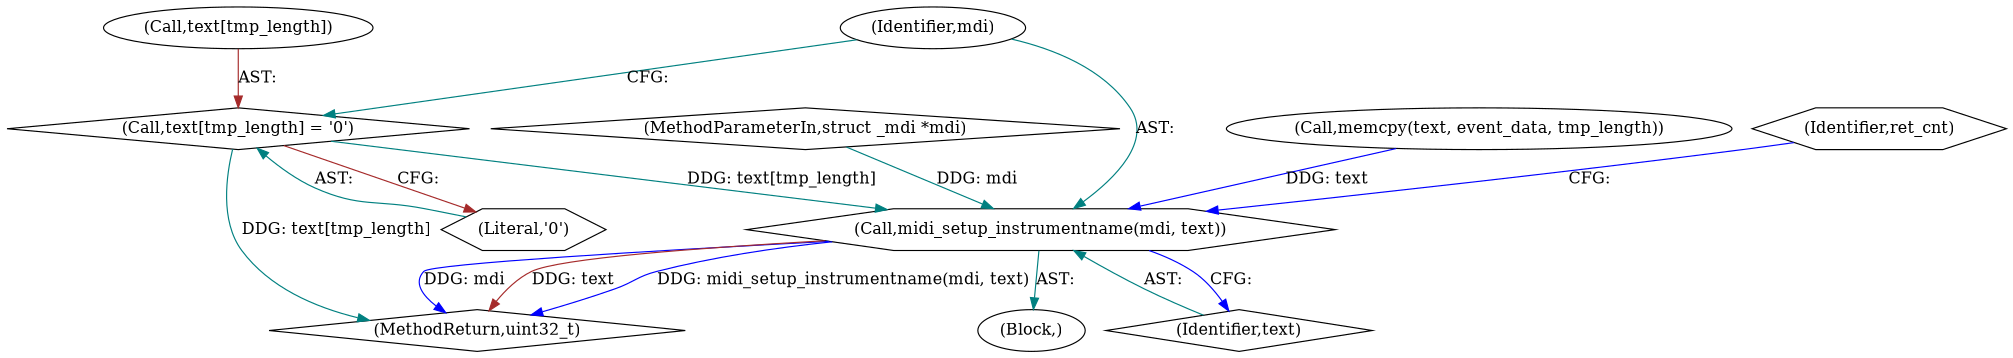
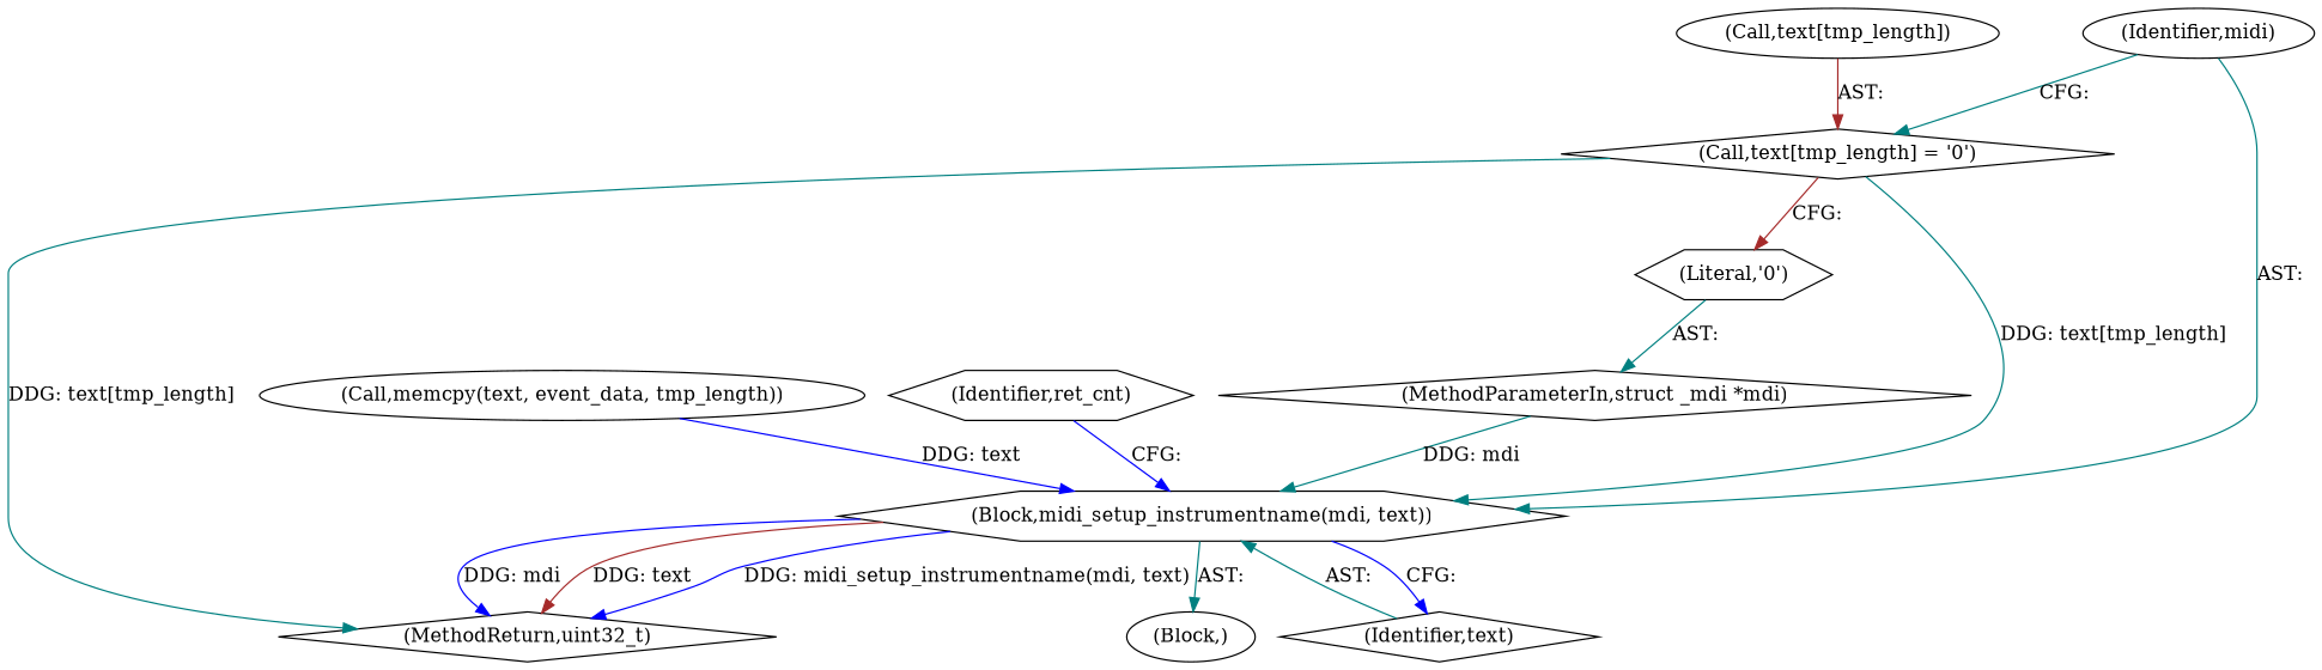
  digraph {
    node [shape=diamond]
    edge [color=teal]
    n1 [label="(Call,text[tmp_length] = '\0')"]
-   n2 [label="(Call,midi_setup_instrumentname(mdi, text))" shape=hexagon]
+   n2 [label="(Block,midi_setup_instrumentname(mdi, text))" shape=hexagon]
    n3 [label="(MethodReturn,uint32_t)"]
    n4 [label="(Literal,'\0')" shape=hexagon]
    n5 [label="(Block,)" shape=ellipse]
    n6 [label="(Identifier,text)"]
    n7 [label="(Call,memcpy(text, event_data, tmp_length))" shape=ellipse]
    n8 [label="(Call,text[tmp_length])" shape=ellipse]
    n9 [label="(Identifier,ret_cnt)" shape=hexagon]
-   n10 [label="(Identifier,mdi)" shape=ellipse]
+   n10 [label="(Identifier,midi)" shape=ellipse]
    n11 [label="(MethodParameterIn,struct _mdi *mdi)"]
    n1 -> n2 [label="DDG: text[tmp_length]"]
    n1 -> n3 [label="DDG: text[tmp_length]"]
    n1 -> n4 [color=brown label="CFG: "]
    n2 -> n3 [color=blue label="DDG: mdi"]
    n2 -> n3 [color=brown label="DDG: text"]
    n2 -> n3 [color=blue label="DDG: midi_setup_instrumentname(mdi, text)"]
    n2 -> n5 [label="AST: "]
    n2 -> n6 [color=blue label="CFG: "]
-   n4 -> n1 [label="AST: "]
+   n4 -> n11 [label="AST: "]
    n6 -> n2 [label="AST: "]
    n7 -> n2 [color=blue label="DDG: text"]
    n8 -> n1 [color=brown label="AST: "]
    n9 -> n2 [color=blue label="CFG: "]
    n10 -> n1 [label="CFG: "]
    n10 -> n2 [label="AST: "]
    n11 -> n2 [label="DDG: mdi"]
  }
